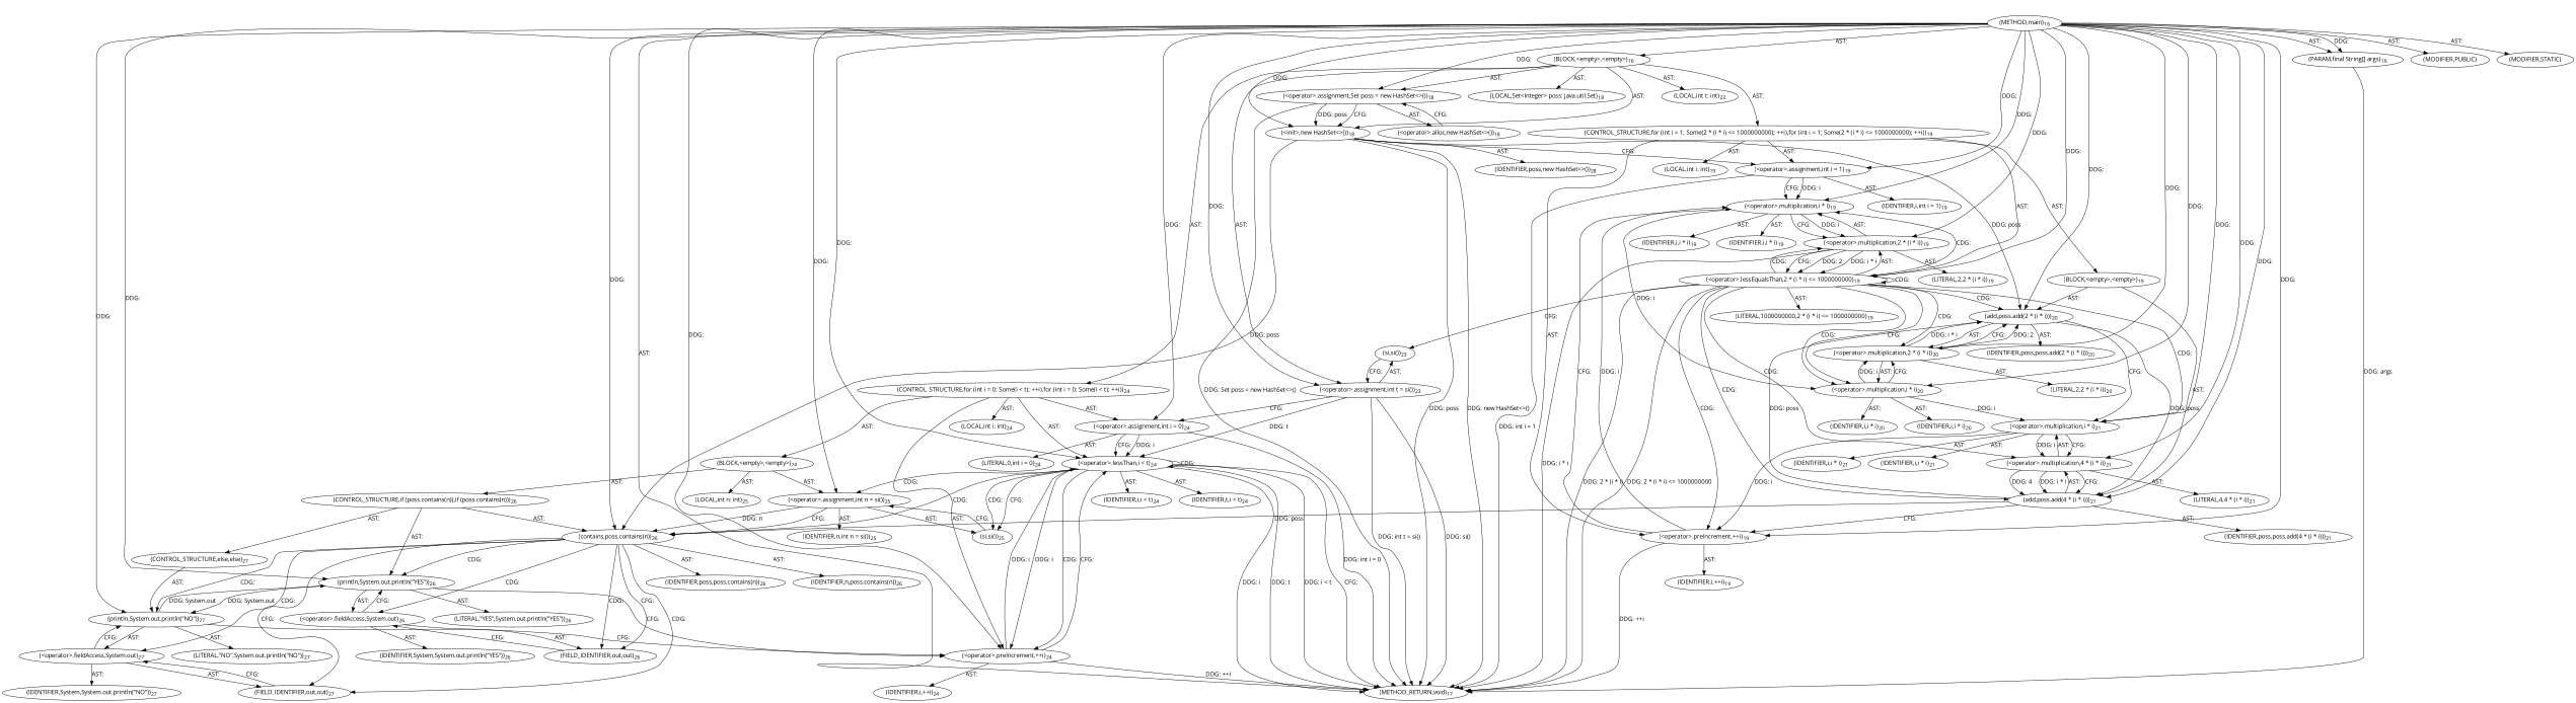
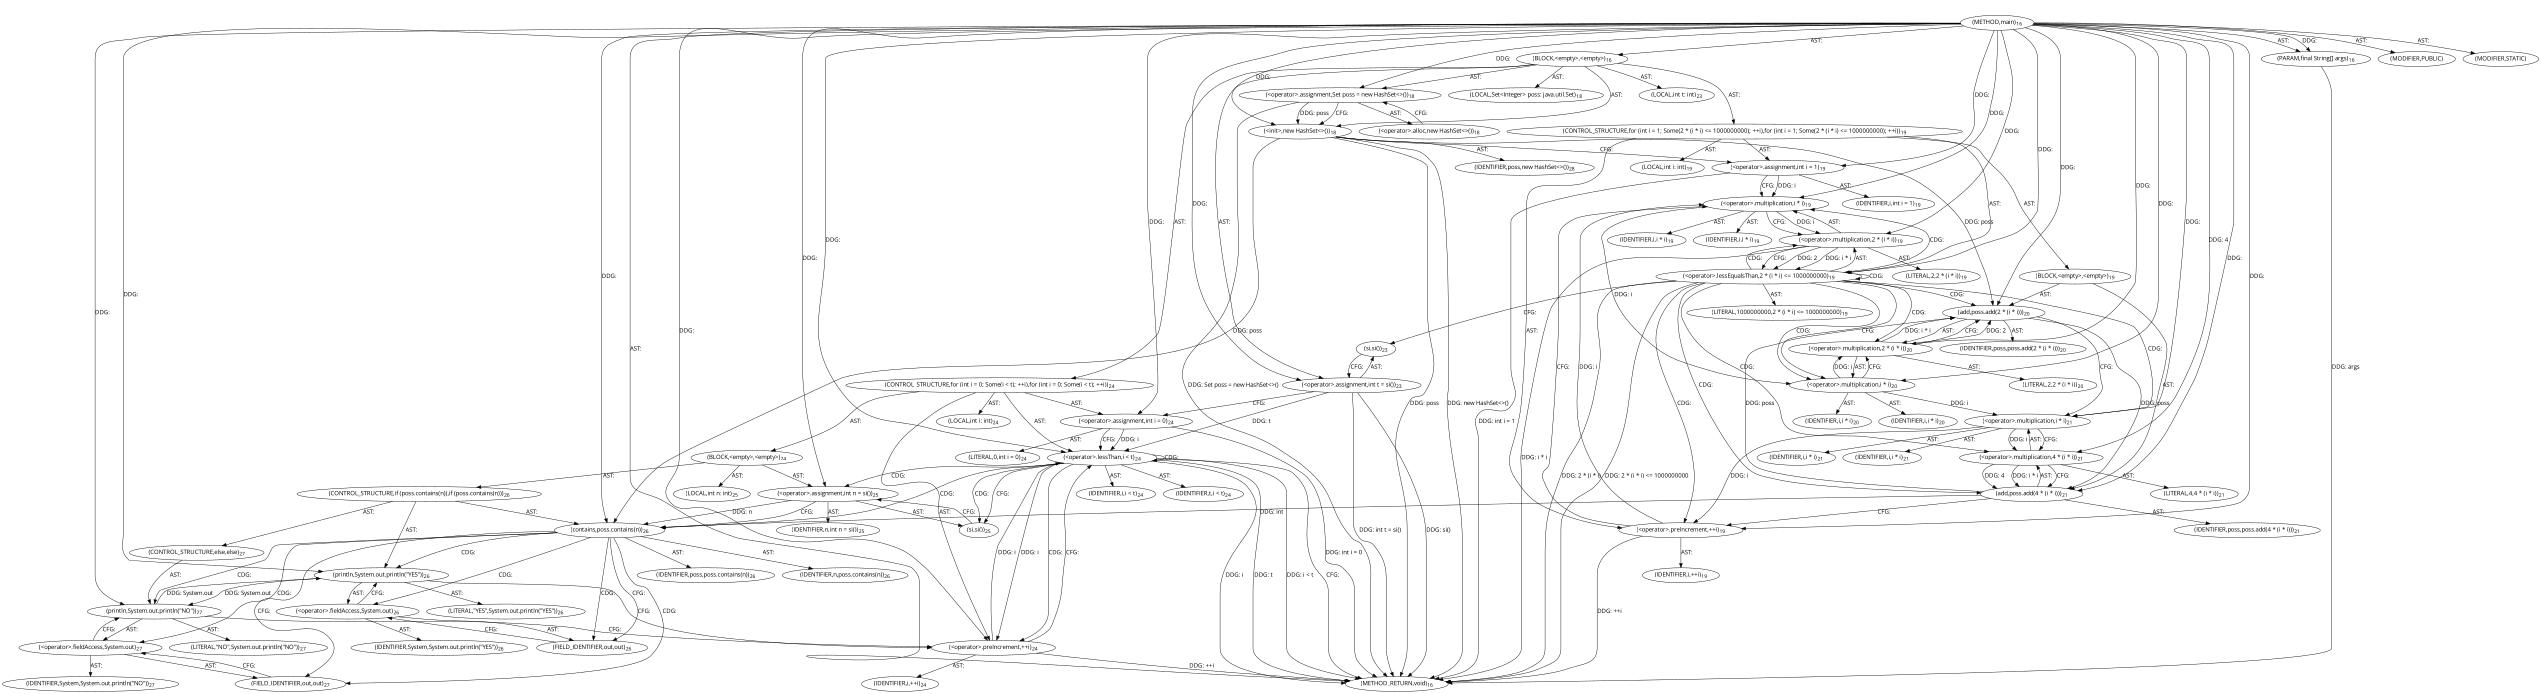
  digraph {
    fontname="Open Sans"
    node [fontname="Open Sans"]
    edge [fontname="Open Sans"]
    n1 [label=<(METHOD,main)<SUB>16</SUB>>]
    n2 [label=<(PARAM,final String[] args)<SUB>16</SUB>>]
    n3 [label=<(BLOCK,&lt;empty&gt;,&lt;empty&gt;)<SUB>16</SUB>>]
    n4 [label=<(&lt;operator&gt;.assignment,Set poss = new HashSet&lt;&gt;())<SUB>18</SUB>>]
    n5 [label=<(&lt;init&gt;,new HashSet&lt;&gt;())<SUB>18</SUB>>]
    n6 [label=<(&lt;operator&gt;.assignment,int i = 1)<SUB>19</SUB>>]
    n7 [label=<(&lt;operator&gt;.lessEqualsThan,2 * (i * i) &lt;= 1000000000)<SUB>19</SUB>>]
    n8 [label=<(&lt;operator&gt;.multiplication,2 * (i * i))<SUB>19</SUB>>]
    n9 [label=<(&lt;operator&gt;.multiplication,i * i)<SUB>19</SUB>>]
    n10 [label=<(&lt;operator&gt;.preIncrement,++i)<SUB>19</SUB>>]
    n11 [label=<(add,poss.add(2 * (i * i)))<SUB>20</SUB>>]
    n12 [label=<(&lt;operator&gt;.multiplication,2 * (i * i))<SUB>20</SUB>>]
    n13 [label=<(&lt;operator&gt;.multiplication,i * i)<SUB>20</SUB>>]
    n14 [label=<(add,poss.add(4 * (i * i)))<SUB>21</SUB>>]
    n15 [label=<(&lt;operator&gt;.multiplication,4 * (i * i))<SUB>21</SUB>>]
    n16 [label=<(&lt;operator&gt;.multiplication,i * i)<SUB>21</SUB>>]
    n17 [label=<(&lt;operator&gt;.assignment,int t = si())<SUB>23</SUB>>]
    n18 [label=<(&lt;operator&gt;.assignment,int i = 0)<SUB>24</SUB>>]
    n19 [label=<(&lt;operator&gt;.lessThan,i &lt; t)<SUB>24</SUB>>]
    n20 [label=<(&lt;operator&gt;.preIncrement,++i)<SUB>24</SUB>>]
    n21 [label=<(&lt;operator&gt;.assignment,int n = si())<SUB>25</SUB>>]
    n22 [label=<(contains,poss.contains(n))<SUB>26</SUB>>]
    n23 [label=<(println,System.out.println(&quot;YES&quot;))<SUB>26</SUB>>]
    n24 [label=<(println,System.out.println(&quot;NO&quot;))<SUB>27</SUB>>]
    n25 [label=<(MODIFIER,PUBLIC)>]
    n26 [label=<(MODIFIER,STATIC)>]
-   n27 [label=<(METHOD_RETURN,void)<SUB>17</SUB>>]
+   n27 [label=<(METHOD_RETURN,void)<SUB>16</SUB>>]
    n28 [label=<(LOCAL,Set&lt;Integer&gt; poss: java.util.Set)<SUB>18</SUB>>]
    n29 [label=<(CONTROL_STRUCTURE,for (int i = 1; Some(2 * (i * i) &lt;= 1000000000); ++i),for (int i = 1; Some(2 * (i * i) &lt;= 1000000000); ++i))<SUB>19</SUB>>]
    n30 [label=<(LOCAL,int t: int)<SUB>23</SUB>>]
    n31 [label=<(CONTROL_STRUCTURE,for (int i = 0; Some(i &lt; t); ++i),for (int i = 0; Some(i &lt; t); ++i))<SUB>24</SUB>>]
    n32 [label=<(&lt;operator&gt;.alloc,new HashSet&lt;&gt;())<SUB>18</SUB>>]
    n33 [label=<(IDENTIFIER,poss,new HashSet&lt;&gt;())<SUB>28</SUB>>]
    n34 [label=<(IDENTIFIER,i,int i = 1)<SUB>19</SUB>>]
    n35 [label=<(LITERAL,1000000000,2 * (i * i) &lt;= 1000000000)<SUB>19</SUB>>]
    n36 [label=<(si,si())<SUB>23</SUB>>]
    n37 [label=<(LITERAL,2,2 * (i * i))<SUB>19</SUB>>]
    n38 [label=<(IDENTIFIER,i,i * i)<SUB>19</SUB>>]
    n39 [label=<(IDENTIFIER,i,i * i)<SUB>19</SUB>>]
    n40 [label=<(IDENTIFIER,i,++i)<SUB>19</SUB>>]
    n41 [label=<(IDENTIFIER,poss,poss.add(2 * (i * i)))<SUB>20</SUB>>]
    n42 [label=<(LITERAL,2,2 * (i * i))<SUB>20</SUB>>]
    n43 [label=<(IDENTIFIER,i,i * i)<SUB>20</SUB>>]
    n44 [label=<(IDENTIFIER,i,i * i)<SUB>20</SUB>>]
    n45 [label=<(IDENTIFIER,poss,poss.add(4 * (i * i)))<SUB>21</SUB>>]
    n46 [label=<(LITERAL,4,4 * (i * i))<SUB>21</SUB>>]
    n47 [label=<(IDENTIFIER,i,i * i)<SUB>21</SUB>>]
    n48 [label=<(IDENTIFIER,i,i * i)<SUB>21</SUB>>]
    n49 [label=<(LITERAL,0,int i = 0)<SUB>24</SUB>>]
    n50 [label=<(IDENTIFIER,i,i &lt; t)<SUB>24</SUB>>]
    n51 [label=<(IDENTIFIER,t,i &lt; t)<SUB>24</SUB>>]
    n52 [label=<(si,si())<SUB>25</SUB>>]
    n53 [label=<(IDENTIFIER,i,++i)<SUB>24</SUB>>]
    n54 [label=<(IDENTIFIER,n,int n = si())<SUB>25</SUB>>]
    n55 [label=<(IDENTIFIER,poss,poss.contains(n))<SUB>26</SUB>>]
    n56 [label=<(IDENTIFIER,n,poss.contains(n))<SUB>26</SUB>>]
    n57 [label=<(&lt;operator&gt;.fieldAccess,System.out)<SUB>26</SUB>>]
    n58 [label=<(FIELD_IDENTIFIER,out,out)<SUB>26</SUB>>]
    n59 [label=<(&lt;operator&gt;.fieldAccess,System.out)<SUB>27</SUB>>]
    n60 [label=<(FIELD_IDENTIFIER,out,out)<SUB>27</SUB>>]
    n61 [label=<(LITERAL,&quot;YES&quot;,System.out.println(&quot;YES&quot;))<SUB>26</SUB>>]
    n62 [label=<(LITERAL,&quot;NO&quot;,System.out.println(&quot;NO&quot;))<SUB>27</SUB>>]
    n63 [label=<(LOCAL,int i: int)<SUB>19</SUB>>]
    n64 [label=<(BLOCK,&lt;empty&gt;,&lt;empty&gt;)<SUB>19</SUB>>]
    n65 [label=<(LOCAL,int i: int)<SUB>24</SUB>>]
    n66 [label=<(BLOCK,&lt;empty&gt;,&lt;empty&gt;)<SUB>24</SUB>>]
    n67 [label=<(LOCAL,int n: int)<SUB>25</SUB>>]
    n68 [label=<(CONTROL_STRUCTURE,if (poss.contains(n)),if (poss.contains(n)))<SUB>26</SUB>>]
    n69 [label=<(CONTROL_STRUCTURE,else,else)<SUB>27</SUB>>]
    n70 [label=<(IDENTIFIER,System,System.out.println(&quot;YES&quot;))<SUB>26</SUB>>]
    n71 [label=<(IDENTIFIER,System,System.out.println(&quot;NO&quot;))<SUB>27</SUB>>]
    n1 -> n2 [label="AST: "]
    n1 -> n2 [label="DDG: "]
    n1 -> n3 [label="AST: "]
    n1 -> n4 [label="DDG: "]
    n1 -> n5 [label="DDG: "]
    n1 -> n6 [label="DDG: "]
    n1 -> n7 [label="DDG: "]
    n1 -> n8 [label="DDG: "]
    n1 -> n9 [label="DDG: "]
    n1 -> n10 [label="DDG: "]
    n1 -> n11 [label="DDG: "]
    n1 -> n12 [label="DDG: "]
    n1 -> n13 [label="DDG: "]
    n1 -> n14 [label="DDG: "]
-   n1 -> n15 [label="DDG: "]
+   n1 -> n15 [label="DDG: 4"]
    n1 -> n16 [label="DDG: "]
    n1 -> n17 [label="DDG: "]
    n1 -> n18 [label="DDG: "]
    n1 -> n19 [label="DDG: "]
    n1 -> n20 [label="DDG: "]
    n1 -> n21 [label="DDG: "]
    n1 -> n22 [label="DDG: "]
    n1 -> n23 [label="DDG: "]
    n1 -> n24 [label="DDG: "]
    n1 -> n25 [label="AST: "]
    n1 -> n26 [label="AST: "]
    n1 -> n27 [label="AST: "]
    n2 -> n27 [label="DDG: args"]
    n3 -> n4 [label="AST: "]
    n3 -> n5 [label="AST: "]
    n3 -> n17 [label="AST: "]
    n3 -> n28 [label="AST: "]
    n3 -> n29 [label="AST: "]
    n3 -> n30 [label="AST: "]
    n3 -> n31 [label="AST: "]
    n4 -> n5 [label="CFG: "]
    n4 -> n5 [label="DDG: poss"]
    n4 -> n27 [label="DDG: Set poss = new HashSet&lt;&gt;()"]
    n4 -> n32 [label="AST: "]
    n5 -> n6 [label="CFG: "]
    n5 -> n11 [label="DDG: poss"]
    n5 -> n22 [label="DDG: poss"]
    n5 -> n27 [label="DDG: poss"]
    n5 -> n27 [label="DDG: new HashSet&lt;&gt;()"]
    n5 -> n33 [label="AST: "]
    n6 -> n9 [label="CFG: "]
    n6 -> n9 [label="DDG: i"]
    n6 -> n27 [label="DDG: int i = 1"]
    n6 -> n34 [label="AST: "]
    n7 -> n7 [label="CDG: "]
    n7 -> n8 [label="AST: "]
    n7 -> n8 [label="CDG: "]
    n7 -> n9 [label="CDG: "]
    n7 -> n10 [label="CDG: "]
    n7 -> n11 [label="CDG: "]
    n7 -> n12 [label="CDG: "]
    n7 -> n13 [label="CFG: "]
    n7 -> n13 [label="CDG: "]
    n7 -> n14 [label="CDG: "]
    n7 -> n15 [label="CDG: "]
    n7 -> n16 [label="CDG: "]
    n7 -> n27 [label="DDG: 2 * (i * i)"]
    n7 -> n27 [label="DDG: 2 * (i * i) &lt;= 1000000000"]
    n7 -> n35 [label="AST: "]
    n7 -> n36 [label="CFG: "]
    n8 -> n7 [label="CFG: "]
    n8 -> n7 [label="DDG: 2"]
    n8 -> n7 [label="DDG: i * i"]
    n8 -> n9 [label="AST: "]
    n8 -> n27 [label="DDG: i * i"]
    n8 -> n37 [label="AST: "]
    n9 -> n8 [label="CFG: "]
    n9 -> n8 [label="DDG: i"]
    n9 -> n13 [label="DDG: i"]
    n9 -> n38 [label="AST: "]
    n9 -> n39 [label="AST: "]
    n10 -> n9 [label="CFG: "]
    n10 -> n9 [label="DDG: i"]
    n10 -> n27 [label="DDG: ++i"]
    n10 -> n40 [label="AST: "]
    n11 -> n12 [label="AST: "]
    n11 -> n14 [label="DDG: poss"]
    n11 -> n16 [label="CFG: "]
    n11 -> n41 [label="AST: "]
    n12 -> n11 [label="CFG: "]
    n12 -> n11 [label="DDG: 2"]
    n12 -> n11 [label="DDG: i * i"]
    n12 -> n13 [label="AST: "]
    n12 -> n42 [label="AST: "]
    n13 -> n12 [label="CFG: "]
    n13 -> n12 [label="DDG: i"]
    n13 -> n16 [label="DDG: i"]
    n13 -> n43 [label="AST: "]
    n13 -> n44 [label="AST: "]
    n14 -> n10 [label="CFG: "]
    n14 -> n11 [label="DDG: poss"]
    n14 -> n15 [label="AST: "]
-   n14 -> n22 [label="DDG: poss"]
+   n14 -> n22 [label="DDG: int"]
    n14 -> n45 [label="AST: "]
    n15 -> n14 [label="CFG: "]
    n15 -> n14 [label="DDG: 4"]
    n15 -> n14 [label="DDG: i * i"]
    n15 -> n16 [label="AST: "]
    n15 -> n46 [label="AST: "]
    n16 -> n10 [label="DDG: i"]
    n16 -> n15 [label="CFG: "]
    n16 -> n15 [label="DDG: i"]
    n16 -> n47 [label="AST: "]
    n16 -> n48 [label="AST: "]
    n17 -> n18 [label="CFG: "]
    n17 -> n19 [label="DDG: t"]
    n17 -> n27 [label="DDG: si()"]
    n17 -> n27 [label="DDG: int t = si()"]
    n17 -> n36 [label="AST: "]
    n18 -> n19 [label="CFG: "]
    n18 -> n19 [label="DDG: i"]
    n18 -> n27 [label="DDG: int i = 0"]
    n18 -> n49 [label="AST: "]
    n19 -> n19 [label="CDG: "]
    n19 -> n20 [label="DDG: i"]
    n19 -> n20 [label="CDG: "]
    n19 -> n21 [label="CDG: "]
    n19 -> n22 [label="CDG: "]
    n19 -> n27 [label="CFG: "]
    n19 -> n27 [label="DDG: i"]
    n19 -> n27 [label="DDG: t"]
    n19 -> n27 [label="DDG: i &lt; t"]
    n19 -> n50 [label="AST: "]
    n19 -> n51 [label="AST: "]
    n19 -> n52 [label="CFG: "]
    n19 -> n52 [label="CDG: "]
    n20 -> n19 [label="CFG: "]
    n20 -> n19 [label="DDG: i"]
    n20 -> n27 [label="DDG: ++i"]
    n20 -> n53 [label="AST: "]
    n21 -> n22 [label="CFG: "]
    n21 -> n22 [label="DDG: n"]
    n21 -> n52 [label="AST: "]
    n21 -> n54 [label="AST: "]
    n22 -> n23 [label="CDG: "]
    n22 -> n24 [label="CDG: "]
    n22 -> n55 [label="AST: "]
    n22 -> n56 [label="AST: "]
    n22 -> n57 [label="CDG: "]
    n22 -> n58 [label="CFG: "]
    n22 -> n58 [label="CDG: "]
    n22 -> n59 [label="CDG: "]
    n22 -> n60 [label="CFG: "]
    n22 -> n60 [label="CDG: "]
    n23 -> n20 [label="CFG: "]
    n23 -> n24 [label="DDG: System.out"]
    n23 -> n57 [label="AST: "]
    n23 -> n61 [label="AST: "]
    n24 -> n20 [label="CFG: "]
    n24 -> n23 [label="DDG: System.out"]
    n24 -> n59 [label="AST: "]
    n24 -> n62 [label="AST: "]
    n29 -> n6 [label="AST: "]
    n29 -> n7 [label="AST: "]
    n29 -> n10 [label="AST: "]
    n29 -> n63 [label="AST: "]
    n29 -> n64 [label="AST: "]
    n31 -> n18 [label="AST: "]
    n31 -> n19 [label="AST: "]
    n31 -> n20 [label="AST: "]
    n31 -> n65 [label="AST: "]
    n31 -> n66 [label="AST: "]
    n32 -> n4 [label="CFG: "]
    n36 -> n17 [label="CFG: "]
    n52 -> n21 [label="CFG: "]
    n57 -> n23 [label="CFG: "]
    n57 -> n58 [label="AST: "]
    n57 -> n70 [label="AST: "]
    n58 -> n57 [label="CFG: "]
    n59 -> n24 [label="CFG: "]
    n59 -> n60 [label="AST: "]
    n59 -> n71 [label="AST: "]
    n60 -> n59 [label="CFG: "]
    n64 -> n11 [label="AST: "]
    n64 -> n14 [label="AST: "]
    n66 -> n21 [label="AST: "]
    n66 -> n67 [label="AST: "]
    n66 -> n68 [label="AST: "]
    n68 -> n22 [label="AST: "]
    n68 -> n23 [label="AST: "]
    n68 -> n69 [label="AST: "]
    n69 -> n24 [label="AST: "]
  }
